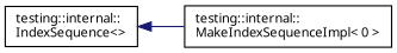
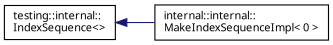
  digraph {
    rankdir=LR
    fontname="Noto Sans"
    node [color=black fillcolor=white fontname="Noto Sans" fontsize=10 shape=record style=filled]
    n1 [height=0.2 label="testing::internal::\lIndexSequence\<\>" width=0.4]
-   n2 [height=0.2 label="testing::internal::\lMakeIndexSequenceImpl\< 0 \>" width=0.4]
+   n2 [height=0.2 label="internal::internal::\lMakeIndexSequenceImpl\< 0 \>" width=0.4]
    n1 -> n2 [color=midnightblue dir=back fontname="Noto Sans" fontsize=10 labelfontname=Helvetica labelfontsize=10 style=solid]
  }
